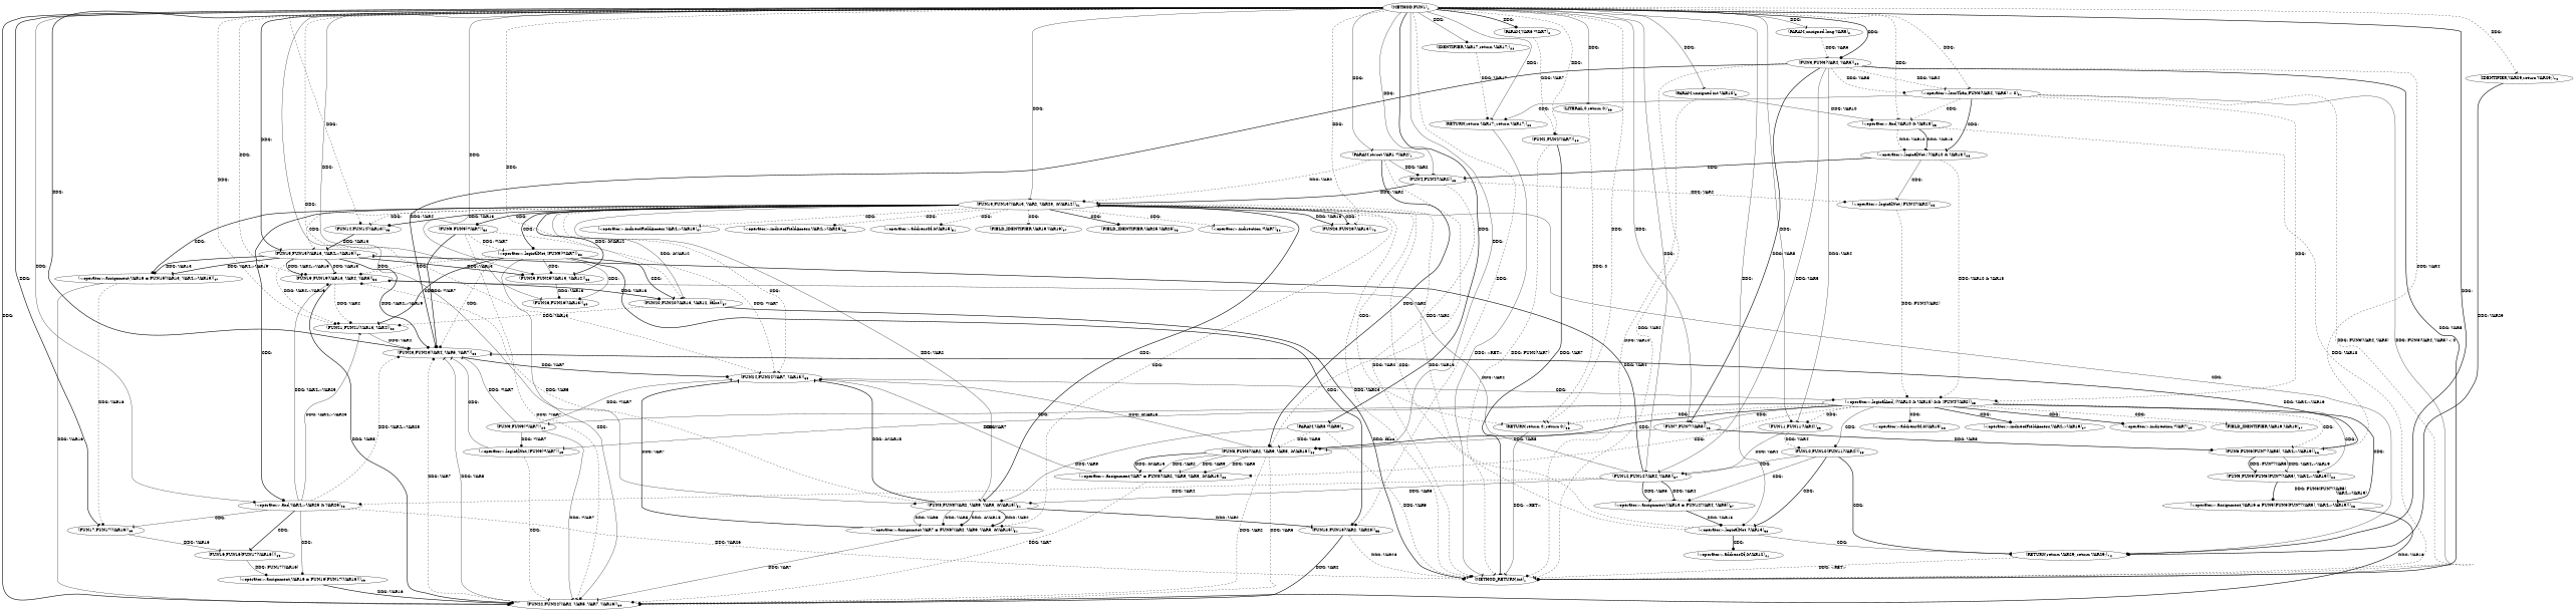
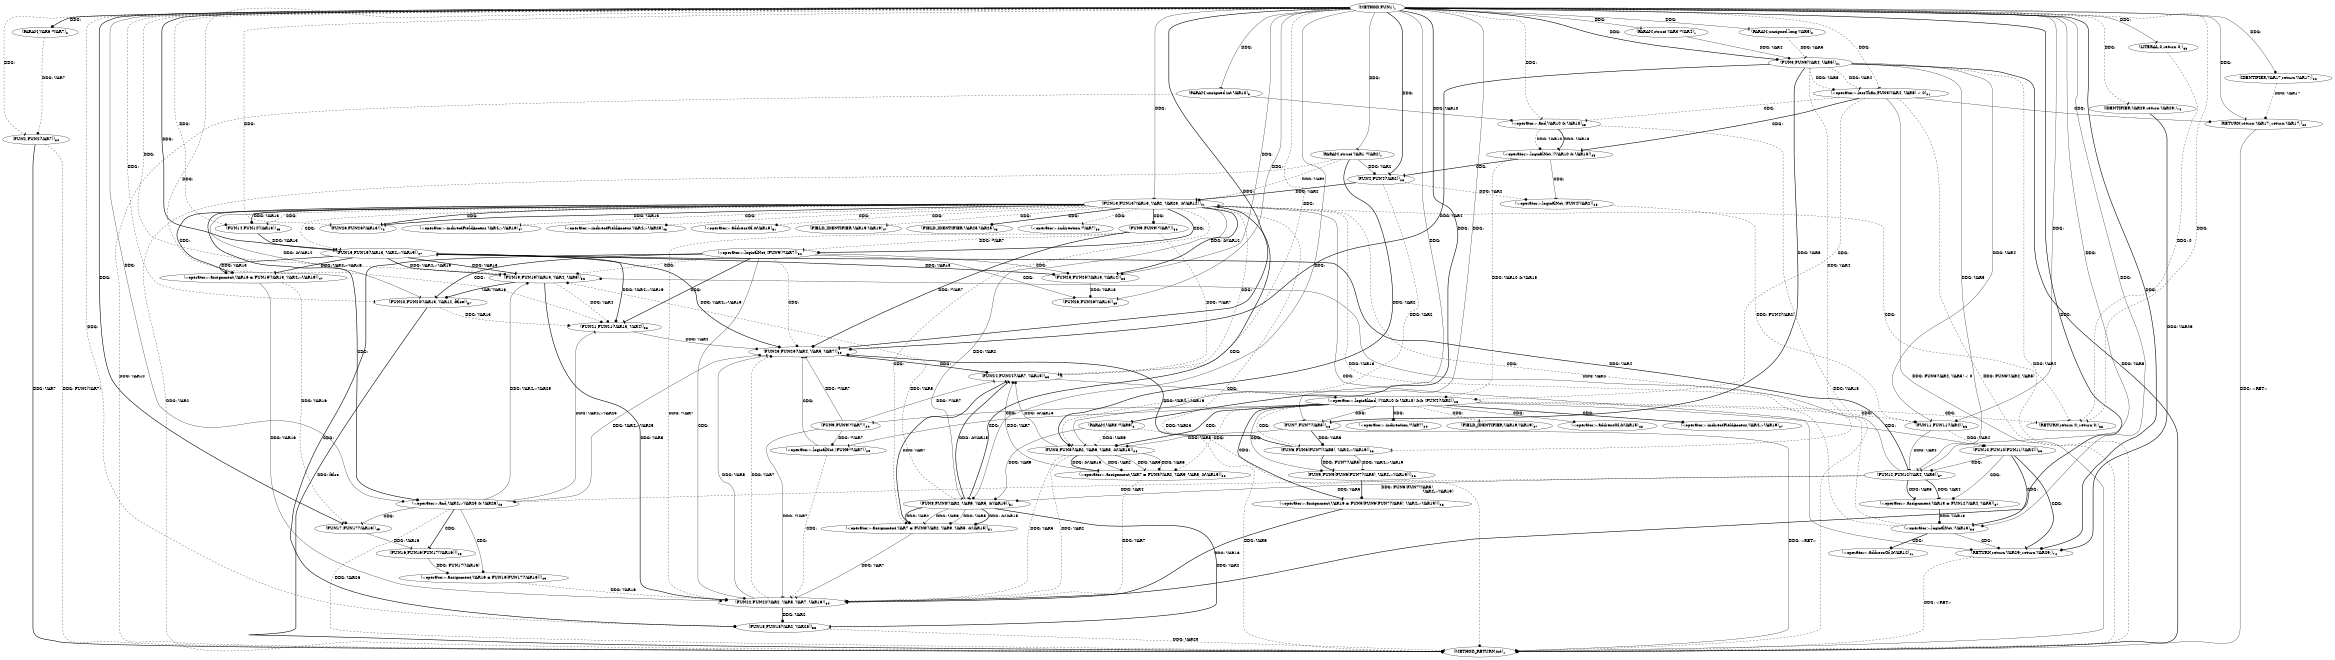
  digraph {
    edge [arrowhead=tee style=solid]
    n1 [label=<(METHOD,FUN1)<SUB>1</SUB>>]
    n2 [label=<(PARAM,struct VAR1 *VAR2)<SUB>1</SUB>>]
+   n3 [label=<(PARAM,struct VAR3 *VAR4)<SUB>1</SUB>>]
    n4 [label=<(PARAM,unsigned long VAR5)<SUB>2</SUB>>]
    n5 [label=<(PARAM,VAR6 *VAR7)<SUB>2</SUB>>]
    n6 [label=<(PARAM,VAR8 *VAR9)<SUB>2</SUB>>]
    n7 [label=<(PARAM,unsigned int VAR10)<SUB>3</SUB>>]
    n8 [label=<(FUN2,FUN2(VAR7))<SUB>80</SUB>>]
    n9 [label=<(FUN14,FUN14(VAR13))<SUB>45</SUB>>]
    n10 [label=<(FUN18,FUN18(VAR2, VAR28))<SUB>55</SUB>>]
    n11 [label=<(FUN19,FUN19(VAR13, VAR4, VAR5))<SUB>56</SUB>>]
    n12 [label=<(FUN20,FUN20(VAR13, VAR12, false))<SUB>57</SUB>>]
    n13 [label=<(FUN21,FUN21(VAR13, VAR4))<SUB>58</SUB>>]
    n14 [label=<(FUN22,FUN22(VAR2, VAR5, VAR7, VAR16))<SUB>60</SUB>>]
    n15 [label=<(FUN23,FUN23(VAR4, VAR5, VAR7))<SUB>63</SUB>>]
    n16 [label=<(FUN24,FUN24(VAR7, VAR15))<SUB>65</SUB>>]
    n17 [label=<(RETURN,return 0;,return 0;)<SUB>66</SUB>>]
    n18 [label=<(FUN25,FUN25(VAR13, VAR12))<SUB>68</SUB>>]
    n19 [label=<(FUN26,FUN26(VAR13))<SUB>69</SUB>>]
    n20 [label=<(FUN26,FUN26(VAR13))<SUB>72</SUB>>]
    n21 [label=<(RETURN,return VAR29;,return VAR29;)<SUB>74</SUB>>]
    n22 [label=<(&lt;operator&gt;.lessThan,FUN3(VAR4, VAR5) &lt; 0)<SUB>21</SUB>>]
    n23 [label=<(&lt;operator&gt;.logicalNot,!VAR13)<SUB>38</SUB>>]
    n24 [label=<(FUN13,FUN13(VAR13, VAR2, VAR23, &amp;VAR12))<SUB>41</SUB>>]
    n25 [label=<(&lt;operator&gt;.and,VAR4-&gt;VAR25 &amp; VAR26)<SUB>48</SUB>>]
    n26 [label=<(LITERAL,0,return 0;)<SUB>66</SUB>>]
    n27 [label=<(IDENTIFIER,VAR29,return VAR29;)<SUB>74</SUB>>]
    n28 [label=<(RETURN,return VAR17;,return VAR17;)<SUB>22</SUB>>]
    n29 [label=<(FUN12,FUN12(VAR4, VAR5))<SUB>37</SUB>>]
    n30 [label=<(FUN15,FUN15(VAR13, VAR4-&gt;VAR19))<SUB>47</SUB>>]
    n31 [label=<(FUN8,FUN8(VAR2, VAR9, VAR5, &amp;VAR15))<SUB>51</SUB>>]
-   n32 [label=<(FUN3,FUN3(VAR4, VAR5))<SUB>24</SUB>>]
+   n32 [label=<(FUN3,FUN3(VAR4, VAR5))<SUB>21</SUB>>]
    n33 [label=<(IDENTIFIER,VAR17,return VAR17;)<SUB>22</SUB>>]
    n34 [label=<(FUN11,FUN11(VAR4))<SUB>35</SUB>>]
    n35 [label=<(&lt;operator&gt;.and,VAR10 &amp; VAR18)<SUB>25</SUB>>]
    n36 [label=<(FUN4,FUN4(VAR2))<SUB>25</SUB>>]
    n37 [label=<(FUN8,FUN8(VAR2, VAR9, VAR5, &amp;VAR15))<SUB>28</SUB>>]
    n38 [label=<(FUN17,FUN17(VAR16))<SUB>49</SUB>>]
    n39 [label=<(FUN7,FUN7(VAR5))<SUB>26</SUB>>]
    n40 [label=<(METHOD_RETURN,int)<SUB>1</SUB>>]
    n41 [label=<(&lt;operator&gt;.logicalAnd,!(VAR10 &amp; VAR18) &amp;&amp; !FUN4(VAR2))<SUB>25</SUB>>]
    n42 [label=<(&lt;operator&gt;.logicalNot,!(VAR10 &amp; VAR18))<SUB>25</SUB>>]
    n43 [label=<(&lt;operator&gt;.addressOf,&amp;VAR12)<SUB>41</SUB>>]
    n44 [label=<(&lt;operator&gt;.assignment,VAR16 = FUN15(VAR13, VAR4-&gt;VAR19))<SUB>47</SUB>>]
    n45 [label=<(&lt;operator&gt;.assignment,VAR7 = FUN8(VAR2, VAR9, VAR5, &amp;VAR15))<SUB>51</SUB>>]
    n46 [label=<(&lt;operator&gt;.logicalNot,!FUN9(*VAR7))<SUB>52</SUB>>]
    n47 [label=<(FUN9,FUN9(*VAR7))<SUB>52</SUB>>]
    n48 [label=<(&lt;operator&gt;.indirectFieldAccess,VAR4-&gt;VAR19)<SUB>47</SUB>>]
    n49 [label=<(&lt;operator&gt;.indirectFieldAccess,VAR4-&gt;VAR25)<SUB>48</SUB>>]
    n50 [label=<(&lt;operator&gt;.addressOf,&amp;VAR15)<SUB>51</SUB>>]
    n51 [label=<(FIELD_IDENTIFIER,VAR19,VAR19)<SUB>47</SUB>>]
    n52 [label=<(FIELD_IDENTIFIER,VAR25,VAR25)<SUB>48</SUB>>]
    n53 [label=<(&lt;operator&gt;.indirection,*VAR7)<SUB>52</SUB>>]
    n54 [label=<(&lt;operator&gt;.assignment,VAR16 = FUN16(FUN17(VAR16)))<SUB>49</SUB>>]
    n55 [label=<(FUN16,FUN16(FUN17(VAR16)))<SUB>49</SUB>>]
    n56 [label=<(&lt;operator&gt;.assignment,VAR13 = FUN12(VAR4, VAR5))<SUB>37</SUB>>]
    n57 [label=<(FUN6,FUN6(FUN7(VAR5), 						VAR4-&gt;VAR19))<SUB>26</SUB>>]
    n58 [label=<(FUN10,FUN10(FUN11(VAR4)))<SUB>35</SUB>>]
    n59 [label=<(&lt;operator&gt;.logicalNot,!FUN4(VAR2))<SUB>25</SUB>>]
    n60 [label=<(&lt;operator&gt;.assignment,VAR7 = FUN8(VAR2, VAR9, VAR5, &amp;VAR15))<SUB>28</SUB>>]
    n61 [label=<(&lt;operator&gt;.assignment,VAR16 = FUN5(FUN6(FUN7(VAR5), 						VAR4-&gt;VAR19)))<SUB>26</SUB>>]
    n62 [label=<(&lt;operator&gt;.logicalNot,!FUN9(*VAR7))<SUB>29</SUB>>]
    n63 [label=<(FUN5,FUN5(FUN6(FUN7(VAR5), 						VAR4-&gt;VAR19)))<SUB>26</SUB>>]
    n64 [label=<(FUN9,FUN9(*VAR7))<SUB>29</SUB>>]
    n65 [label=<(&lt;operator&gt;.addressOf,&amp;VAR15)<SUB>28</SUB>>]
    n66 [label=<(&lt;operator&gt;.indirectFieldAccess,VAR4-&gt;VAR19)<SUB>27</SUB>>]
    n67 [label=<(&lt;operator&gt;.indirection,*VAR7)<SUB>29</SUB>>]
    n68 [label=<(FIELD_IDENTIFIER,VAR19,VAR19)<SUB>27</SUB>>]
    n1 -> n2 [label="DDG: "]
+   n1 -> n3 [label="DDG: "]
    n1 -> n4 [label="DDG: "]
    n1 -> n5 [arrowhead=dot label="DDG: " style=bold]
    n1 -> n6 [label="DDG: " style=bold]
    n1 -> n7 [label="DDG: "]
    n1 -> n8 [label="DDG: " style=dashed]
    n1 -> n9 [arrowhead=dot label="DDG: " style=dashed]
    n1 -> n10 [arrowhead=dot label="DDG: " style=dashed]
    n1 -> n11 [arrowhead=dot label="DDG: " style=dashed]
    n1 -> n12 [label="DDG: " style=dashed]
    n1 -> n13 [arrowhead=dot label="DDG: " style=dashed]
    n1 -> n14 [arrowhead=dot label="DDG: " style=bold]
    n1 -> n15 [label="DDG: " style=bold]
    n1 -> n16 [label="DDG: " style=dashed]
    n1 -> n17 [label="DDG: " style=dashed]
    n1 -> n18 [arrowhead=dot label="DDG: "]
    n1 -> n19 [label="DDG: "]
    n1 -> n20 [label="DDG: " style=dashed]
    n1 -> n21 [arrowhead=dot label="DDG: " style=bold]
    n1 -> n22 [label="DDG: " style=dashed]
    n1 -> n23 [arrowhead=dot label="DDG: "]
    n1 -> n24 [label="DDG: "]
    n1 -> n25 [arrowhead=dot label="DDG: "]
    n1 -> n26 [label="DDG: "]
    n1 -> n27 [label="DDG: " style=dashed]
    n1 -> n28 [label="DDG: "]
    n1 -> n29 [label="DDG: "]
    n1 -> n30 [label="DDG: " style=bold]
    n1 -> n31 [arrowhead=dot label="DDG: "]
    n1 -> n32 [arrowhead=dot label="DDG: " style=bold]
    n1 -> n33 [arrowhead=dot label="DDG: "]
    n1 -> n34 [arrowhead=dot label="DDG: "]
    n1 -> n35 [label="DDG: " style=dashed]
-   n1 -> n36 [label="DDG: "]
+   n1 -> n36 [label="DDG: " style=bold]
    n1 -> n37 [label="DDG: "]
    n1 -> n38 [label="DDG: " style=bold]
    n1 -> n39 [label="DDG: "]
    n2 -> n24 [arrowhead=dot label="DDG: VAR2" style=dashed]
    n2 -> n36 [arrowhead=dot label="DDG: VAR2"]
    n2 -> n37 [arrowhead=dot label="DDG: VAR2" style=bold]
    n2 -> n40 [arrowhead=dot label="DDG: VAR2" style=dashed]
+   n3 -> n32 [arrowhead=dot label="DDG: VAR4"]
    n4 -> n32 [label="DDG: VAR5" style=dashed]
    n5 -> n8 [arrowhead=dot label="DDG: VAR7" style=dashed]
    n6 -> n31 [arrowhead=dot label="DDG: VAR9"]
    n6 -> n37 [label="DDG: VAR9" style=dashed]
    n6 -> n40 [label="DDG: VAR9" style=dashed]
    n7 -> n35 [arrowhead=dot label="DDG: VAR10"]
    n7 -> n40 [arrowhead=dot label="DDG: VAR10" style=dashed]
    n8 -> n40 [label="DDG: VAR7" style=bold]
    n8 -> n40 [label="DDG: FUN2(VAR7)" style=dashed]
    n9 -> n30 [label="DDG: VAR13" style=bold]
-   n10 -> n14 [arrowhead=dot label="DDG: VAR2" style=bold]
+   n14 -> n10 [arrowhead=dot label="DDG: VAR2" style=bold]
    n10 -> n40 [label="DDG: VAR28" style=dashed]
-   n11 -> n12 [arrowhead=dot label="DDG: VAR13" style=bold]
+   n11 -> n12 [arrowhead=dot label="VAR: VAR13" style=bold]
    n11 -> n13 [arrowhead=dot label="DDG: VAR4" style=dashed]
    n11 -> n14 [arrowhead=dot label="DDG: VAR5" style=bold]
    n12 -> n13 [arrowhead=dot label="DDG: VAR13" style=dashed]
    n12 -> n40 [label="DDG: false" style=bold]
    n13 -> n15 [arrowhead=dot label="DDG: VAR4"]
    n14 -> n15 [label="DDG: VAR5"]
    n14 -> n15 [arrowhead=dot label="DDG: VAR7" style=dashed]
-   n15 -> n16 [arrowhead=dot label="DDG: VAR7" style=bold]
+   n15 -> n16 [arrowhead=dot label="DDG: " style=bold]
    n16 -> n41 [arrowhead=dot label="CDG: "]
-   n17 -> n40 [label="DDG: &lt;RET&gt;"]
+   n39 -> n40 [label="DDG: &lt;RET&gt;"]
    n18 -> n19 [arrowhead=dot label="DDG: VAR13"]
    n21 -> n40 [label="DDG: &lt;RET&gt;" style=dashed]
    n22 -> n28 [arrowhead=dot label="CDG: "]
    n22 -> n35 [label="CDG: " style=dashed]
    n22 -> n40 [arrowhead=dot label="DDG: FUN3(VAR4, VAR5)" style=dashed]
    n22 -> n40 [label="DDG: FUN3(VAR4, VAR5) &lt; 0"]
    n22 -> n41 [arrowhead=dot label="CDG: " style=dashed]
    n22 -> n42 [label="CDG: " style=bold]
    n23 -> n21 [arrowhead=dot label="CDG: "]
    n23 -> n24 [label="DDG: VAR13" style=dashed]
    n23 -> n24 [label="CDG: " style=dashed]
    n23 -> n43 [arrowhead=dot label="CDG: " style=bold]
    n24 -> n9 [arrowhead=dot label="DDG: VAR13" style=bold]
    n24 -> n9 [label="CDG: " style=dashed]
    n24 -> n12 [label="DDG: &amp;VAR12"]
    n24 -> n16 [label="CDG: " style=dashed]
    n24 -> n17 [label="CDG: " style=dashed]
    n24 -> n18 [label="DDG: &amp;VAR12" style=bold]
    n24 -> n20 [label="DDG: VAR13" style=bold]
    n24 -> n20 [label="CDG: " style=bold]
    n24 -> n21 [arrowhead=dot label="CDG: "]
    n24 -> n25 [arrowhead=dot label="CDG: " style=bold]
    n24 -> n30 [label="CDG: " style=dashed]
    n24 -> n31 [label="DDG: VAR2"]
    n24 -> n31 [label="CDG: " style=bold]
    n24 -> n40 [arrowhead=dot label="DDG: VAR23" style=dashed]
    n24 -> n44 [arrowhead=dot label="CDG: " style=bold]
    n24 -> n45 [arrowhead=dot label="CDG: " style=dashed]
    n24 -> n46 [arrowhead=dot label="CDG: " style=bold]
    n24 -> n47 [arrowhead=dot label="CDG: " style=bold]
    n24 -> n48 [label="CDG: " style=dashed]
    n24 -> n49 [arrowhead=dot label="CDG: " style=dashed]
    n24 -> n50 [arrowhead=dot label="CDG: " style=dashed]
    n24 -> n51 [label="CDG: " style=dashed]
    n24 -> n52 [arrowhead=dot label="CDG: " style=bold]
    n24 -> n53 [label="CDG: " style=dashed]
    n25 -> n11 [arrowhead=dot label="DDG: VAR4-&gt;VAR25"]
    n25 -> n13 [label="DDG: VAR4-&gt;VAR25"]
-   n25 -> n15 [arrowhead=dot label="DDG: VAR4-&gt;VAR25" style=dashed]
+   n25 -> n15 [arrowhead=dot label="DDG: VAR4-&gt;VAR25"]
    n25 -> n38 [label="CDG: "]
    n25 -> n40 [arrowhead=dot label="DDG: VAR26" style=dashed]
    n25 -> n54 [arrowhead=dot label="CDG: "]
    n25 -> n55 [label="CDG: " style=bold]
    n26 -> n17 [label="DDG: 0" style=dashed]
    n27 -> n21 [arrowhead=dot label="DDG: VAR29" style=bold]
    n28 -> n40 [label="DDG: &lt;RET&gt;"]
    n29 -> n11 [arrowhead=dot label="DDG: VAR4"]
    n29 -> n25 [arrowhead=dot label="DDG: VAR4" style=dashed]
    n29 -> n30 [label="DDG: VAR4" style=bold]
    n29 -> n31 [arrowhead=dot label="DDG: VAR5"]
    n29 -> n56 [label="DDG: VAR4" style=bold]
    n29 -> n56 [label="DDG: VAR5" style=bold]
    n30 -> n11 [label="DDG: VAR13" style=bold]
    n30 -> n11 [label="DDG: VAR4-&gt;VAR19" style=bold]
-   n30 -> n13 [arrowhead=dot label="DDG: VAR4-&gt;VAR19" style=dashed]
+   n30 -> n13 [arrowhead=dot label="DDG: VAR4-&gt;VAR19" style=bold]
    n30 -> n15 [arrowhead=dot label="DDG: VAR4-&gt;VAR19" style=bold]
    n30 -> n18 [arrowhead=dot label="DDG: VAR13" style=bold]
    n30 -> n44 [arrowhead=dot label="DDG: VAR13" style=bold]
    n30 -> n44 [label="DDG: VAR4-&gt;VAR19" style=bold]
    n31 -> n10 [label="DDG: VAR2" style=bold]
    n31 -> n11 [arrowhead=dot label="DDG: VAR5" style=dashed]
    n31 -> n16 [label="DDG: &amp;VAR15" style=bold]
    n31 -> n45 [arrowhead=dot label="DDG: VAR2" style=bold]
    n31 -> n45 [label="DDG: VAR9"]
    n31 -> n45 [arrowhead=dot label="DDG: VAR5"]
    n31 -> n45 [arrowhead=dot label="DDG: &amp;VAR15" style=bold]
    n32 -> n15 [arrowhead=dot label="DDG: VAR4" style=bold]
    n32 -> n22 [label="DDG: VAR4" style=dashed]
    n32 -> n22 [arrowhead=dot label="DDG: VAR5" style=dashed]
    n32 -> n29 [label="DDG: VAR5"]
    n32 -> n34 [label="DDG: VAR4"]
    n32 -> n39 [label="DDG: VAR5" style=bold]
    n32 -> n40 [label="DDG: VAR4" style=dashed]
    n32 -> n40 [arrowhead=dot label="DDG: VAR5" style=bold]
    n32 -> n57 [label="DDG: VAR4" style=dashed]
    n33 -> n28 [arrowhead=dot label="DDG: VAR17" style=dashed]
    n34 -> n29 [label="DDG: VAR4"]
    n34 -> n58 [arrowhead=dot label="DDG: VAR4" style=dashed]
    n35 -> n40 [arrowhead=dot label="DDG: VAR18" style=dashed]
    n35 -> n42 [arrowhead=dot label="DDG: VAR10" style=dashed]
    n35 -> n42 [label="DDG: VAR18" style=bold]
    n36 -> n24 [label="DDG: VAR2" style=bold]
    n36 -> n37 [label="DDG: VAR2" style=dashed]
    n36 -> n59 [arrowhead=dot label="DDG: VAR2" style=dashed]
    n37 -> n14 [label="DDG: VAR2" style=dashed]
    n37 -> n14 [label="DDG: VAR5" style=dashed]
    n37 -> n16 [arrowhead=dot label="DDG: &amp;VAR15"]
    n37 -> n60 [arrowhead=dot label="DDG: VAR2"]
    n37 -> n60 [label="DDG: VAR9"]
    n37 -> n60 [arrowhead=dot label="DDG: VAR5"]
    n37 -> n60 [label="DDG: &amp;VAR15" style=bold]
    n38 -> n55 [label="DDG: VAR16"]
    n39 -> n37 [arrowhead=dot label="DDG: VAR5"]
    n39 -> n57 [arrowhead=dot label="DDG: VAR5" style=bold]
    n41 -> n17 [label="CDG: " style=dashed]
    n41 -> n34 [arrowhead=dot label="CDG: " style=dashed]
    n41 -> n37 [arrowhead=dot label="CDG: " style=bold]
    n41 -> n39 [label="CDG: "]
    n41 -> n57 [label="CDG: " style=dashed]
    n41 -> n58 [arrowhead=dot label="CDG: "]
    n41 -> n60 [arrowhead=dot label="CDG: " style=dashed]
    n41 -> n61 [label="CDG: " style=bold]
    n41 -> n62 [label="CDG: "]
    n41 -> n63 [arrowhead=dot label="CDG: "]
    n41 -> n64 [label="CDG: "]
    n41 -> n65 [arrowhead=dot label="CDG: "]
    n41 -> n66 [arrowhead=dot label="CDG: " style=bold]
    n41 -> n67 [arrowhead=dot label="CDG: " style=bold]
    n41 -> n68 [label="CDG: " style=dashed]
    n42 -> n36 [label="CDG: " style=bold]
    n42 -> n41 [arrowhead=dot label="DDG: VAR10 &amp; VAR18" style=dashed]
    n42 -> n59 [label="CDG: "]
    n44 -> n14 [arrowhead=dot label="DDG: VAR16"]
    n44 -> n38 [arrowhead=dot label="DDG: VAR16" style=dashed]
    n45 -> n14 [label="DDG: VAR7"]
    n45 -> n16 [label="DDG: VAR7" style=bold]
    n46 -> n10 [arrowhead=dot label="CDG: " style=bold]
    n46 -> n11 [arrowhead=dot label="CDG: " style=dashed]
    n46 -> n12 [label="CDG: " style=bold]
    n46 -> n13 [label="CDG: " style=bold]
    n46 -> n14 [arrowhead=dot label="CDG: "]
    n46 -> n15 [arrowhead=dot label="CDG: " style=dashed]
    n46 -> n18 [arrowhead=dot label="CDG: "]
    n46 -> n19 [arrowhead=dot label="CDG: "]
    n47 -> n14 [label="DDG: *VAR7" style=dashed]
    n47 -> n15 [arrowhead=dot label="DDG: *VAR7" style=bold]
    n47 -> n16 [label="DDG: *VAR7" style=dashed]
    n47 -> n46 [label="DDG: *VAR7" style=dashed]
-   n54 -> n14 [arrowhead=dot label="DDG: VAR16" style=bold]
+   n54 -> n14 [arrowhead=dot label="DDG: VAR16" style=dashed]
    n55 -> n54 [arrowhead=dot label="DDG: FUN17(VAR16)"]
    n56 -> n23 [arrowhead=dot label="DDG: VAR13" style=bold]
-   n57 -> n15 [label="DDG: VAR4-&gt;VAR19" style=bold]
+   n57 -> n15 [arrowhead=dot label="DDG: VAR4-&gt;VAR19" style=bold]
    n57 -> n63 [label="DDG: FUN7(VAR5)" style=bold]
    n57 -> n63 [label="DDG: VAR4-&gt;VAR19"]
    n58 -> n21 [label="CDG: " style=bold]
    n58 -> n23 [label="CDG: " style=bold]
    n58 -> n29 [arrowhead=dot label="CDG: "]
    n58 -> n56 [arrowhead=dot label="CDG: "]
-   n59 -> n41 [arrowhead=dot label="DDG: FUN4(VAR2)" style=dashed]
+   n59 -> n34 [arrowhead=dot label="DDG: FUN4(VAR2)" style=dashed]
    n60 -> n14 [arrowhead=dot label="DDG: VAR7" style=dashed]
    n60 -> n16 [arrowhead=dot label="DDG: VAR7"]
    n61 -> n14 [label="DDG: VAR16" style=bold]
    n62 -> n14 [label="CDG: " style=dashed]
    n62 -> n15 [label="CDG: "]
    n63 -> n61 [arrowhead=dot label="DDG: FUN6(FUN7(VAR5),\n						VAR4-&gt;VAR19)" style=bold]
    n64 -> n14 [label="DDG: *VAR7"]
    n64 -> n15 [label="DDG: *VAR7"]
    n64 -> n16 [label="DDG: *VAR7"]
    n64 -> n62 [arrowhead=dot label="DDG: *VAR7"]
  }
